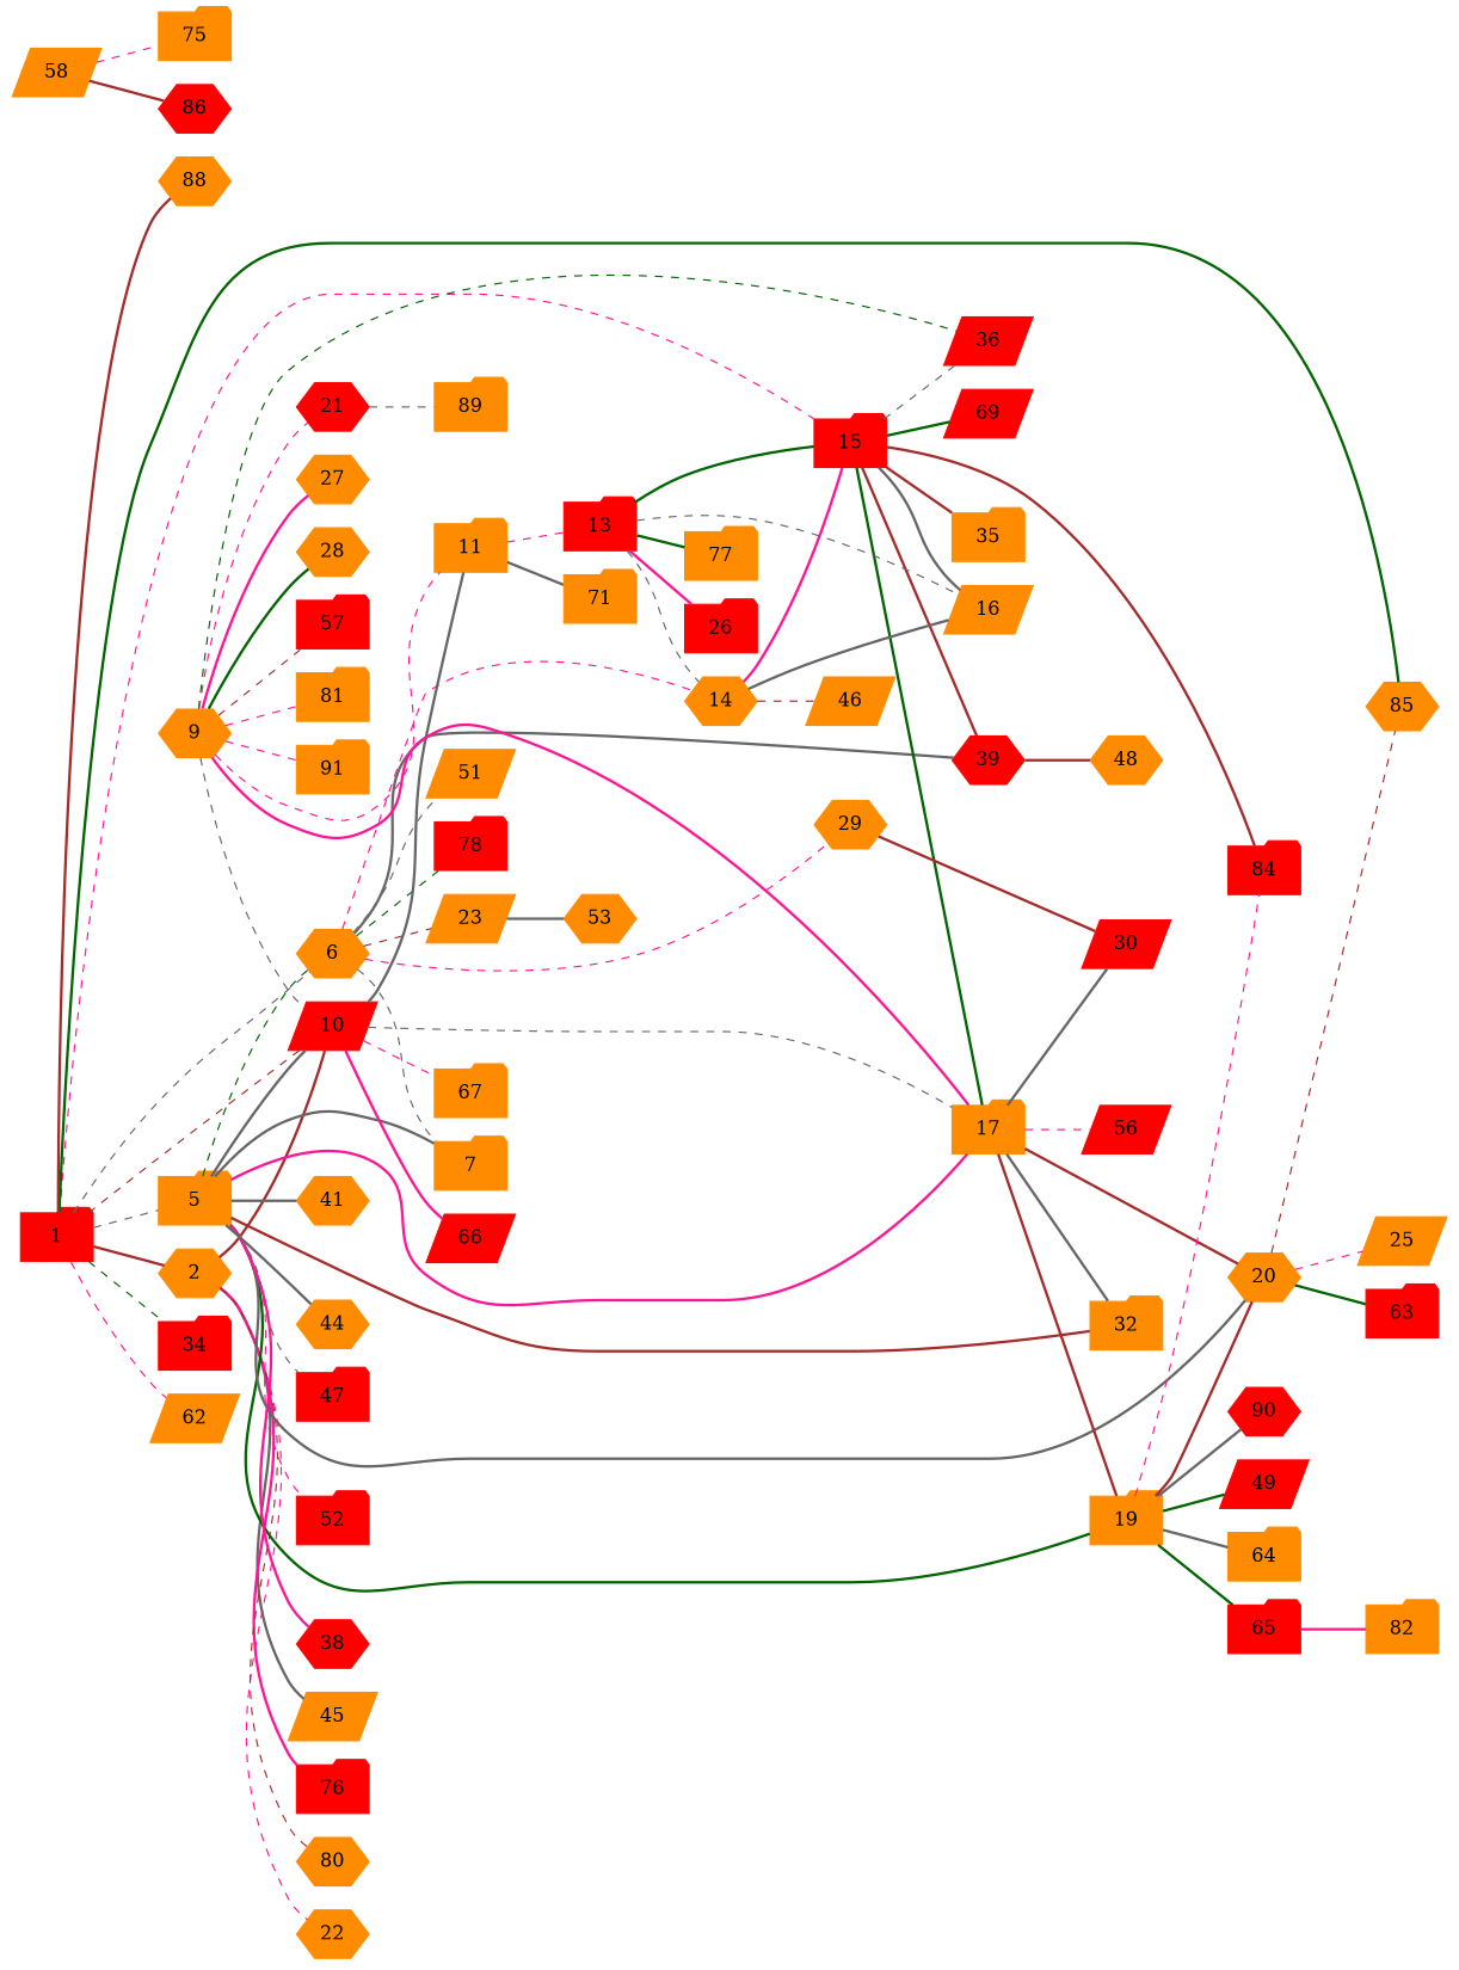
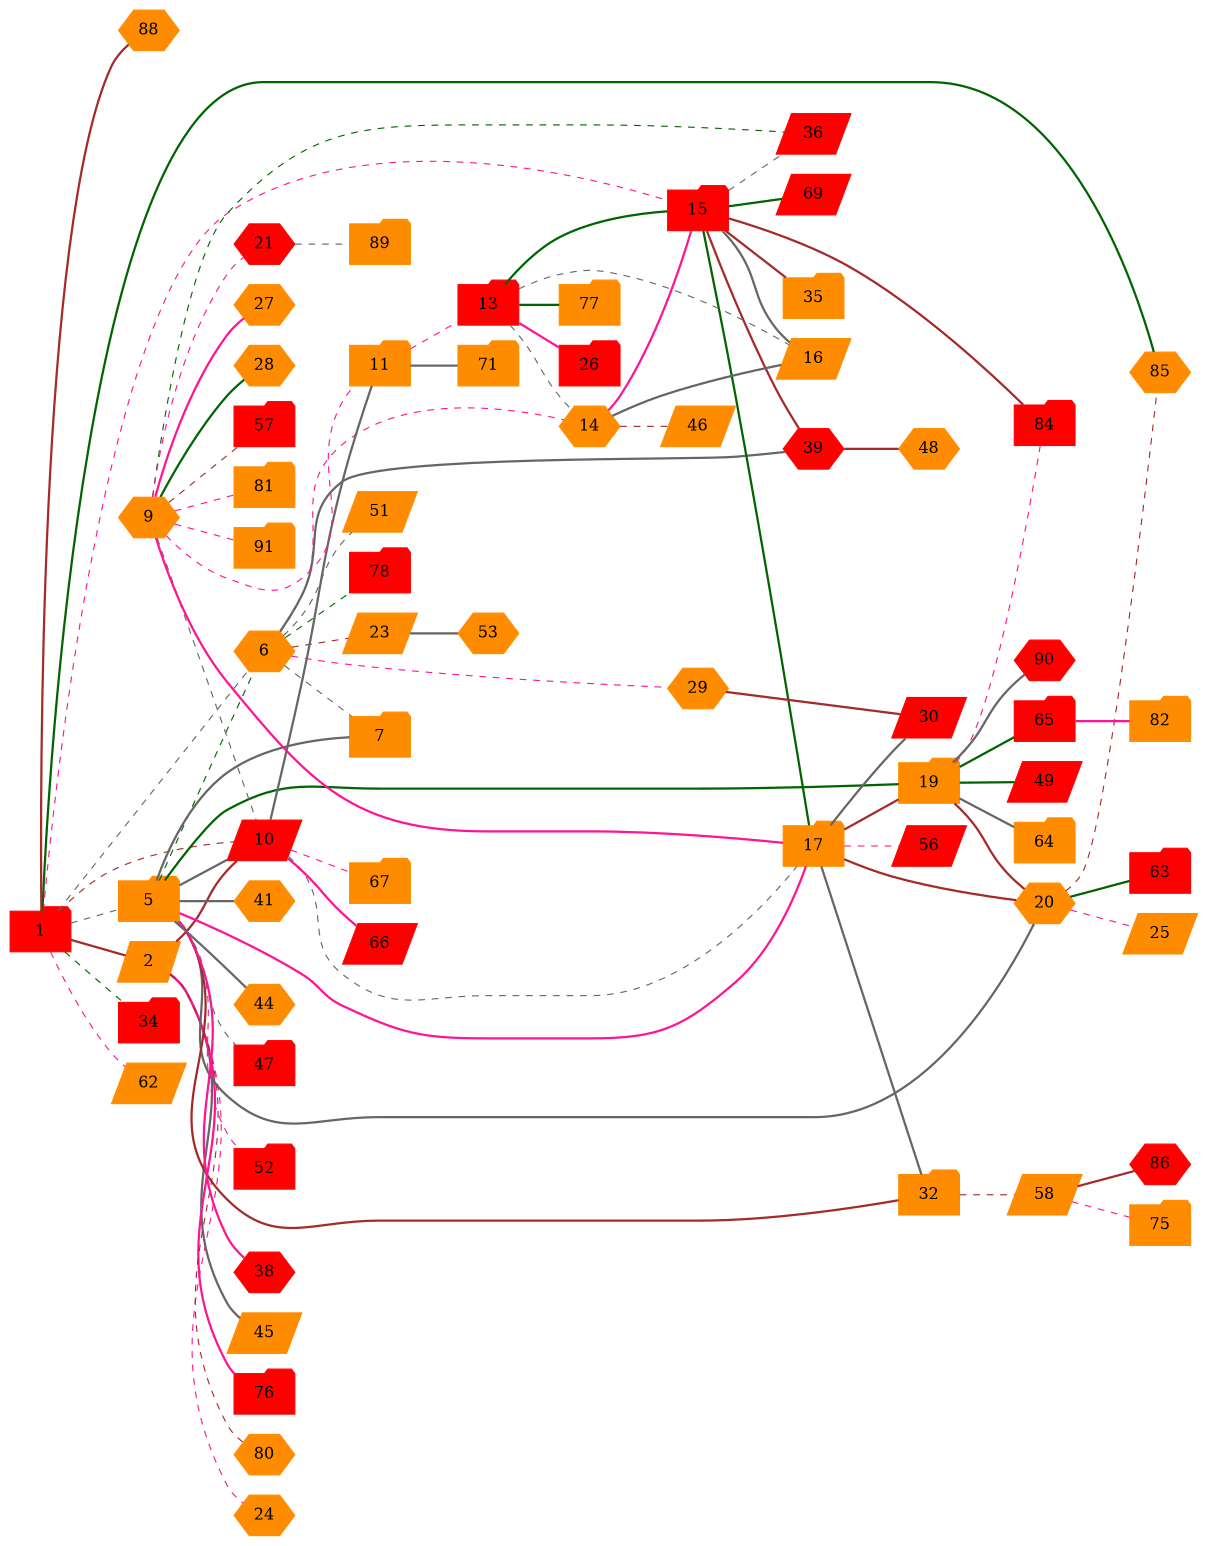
  graph {
    rankdir=LR
    node [color=darkorange shape=folder style=filled]
    edge [color=gray40 style=bold]
    1 [color=red super="+3"]
-   2 [shape=hexagon super="+4"]
+   2 [shape=parallelogram super="+4"]
    5 [super="+18"]
    6 [shape=hexagon super="+8"]
    10 [color=red shape=parallelogram super="+42"]
    15 [color=red super="+43"]
    34 [color=red]
    62 [shape=parallelogram]
    85 [shape=hexagon]
    88 [shape=hexagon]
-   22 [shape=hexagon super="+24"]
+   22 [shape=hexagon super="+24" label=24]
    45 [shape=parallelogram]
    76 [color=red]
    80 [shape=hexagon]
    7
    17 [super="+72"]
    19 [super="+54"]
    20 [shape=hexagon super="+74"]
    32 [super="+59"]
    38 [color=red shape=hexagon]
    41 [shape=hexagon]
    44 [shape=hexagon]
    47 [color=red super="+87"]
    52 [color=red]
    14 [shape=hexagon super="+50"]
    23 [shape=parallelogram]
    29 [shape=hexagon super="+40"]
    39 [color=red shape=hexagon]
    51 [shape=parallelogram]
    78 [color=red]
    11
    66 [color=red shape=parallelogram]
    67
    36 [color=red shape=parallelogram]
    16 [shape=parallelogram super="+31"]
    35 [super="+55"]
    69 [color=red shape=parallelogram]
    84 [color=red]
    30 [color=red shape=parallelogram]
    56 [color=red shape=parallelogram]
    49 [color=red shape=parallelogram]
    64
    65 [color=red]
    90 [color=red shape=hexagon]
    25 [shape=parallelogram]
    63 [color=red]
    58 [shape=parallelogram super="+70"]
    46 [shape=parallelogram]
    53 [shape=hexagon super="+79"]
    48 [shape=hexagon super="+68"]
    9 [shape=hexagon super="+12"]
    21 [color=red shape=hexagon super="+83"]
    27 [shape=hexagon]
    28 [shape=hexagon super="+60"]
    57 [color=red]
    81
    91
    13 [color=red super="+61"]
    71
    89
    26 [color=red super="+33"]
    77
    82
    75
    86 [color=red shape=hexagon]
    1 -- 2 [color=brown weight=4]
    1 -- 5 [style=dashed]
    1 -- 6 [style=dashed]
    1 -- 10 [color=brown style=dashed]
    1 -- 15 [color=deeppink style=dashed]
    1 -- 34 [color=darkgreen style=dashed]
    1 -- 62 [color=deeppink style=dashed]
    1 -- 85 [color=darkgreen]
    1 -- 88 [color=brown]
    2 -- 10 [color=brown]
    2 -- 22 [color=deeppink style=dashed]
    2 -- 45
    2 -- 76 [color=deeppink]
    2 -- 80 [color=brown style=dashed]
    5 -- 6 [color=darkgreen style=dashed weight=2]
    5 -- 10
    5 -- 7
    5 -- 17 [color=deeppink]
    5 -- 19 [color=darkgreen]
    5 -- 20
    5 -- 32 [color=brown]
    5 -- 38 [color=deeppink]
    5 -- 41
    5 -- 44
    5 -- 47 [style=dashed]
    5 -- 52 [color=deeppink style=dashed]
    6 -- 7 [style=dashed weight=2]
    6 -- 14 [color=deeppink style=dashed]
    6 -- 23 [color=brown style=dashed]
    6 -- 29 [color=deeppink style=dashed]
    6 -- 39
    6 -- 51 [style=dashed]
    6 -- 78 [color=darkgreen style=dashed]
    10 -- 17 [style=dashed]
    10 -- 11
    10 -- 66 [color=deeppink]
    10 -- 67 [color=deeppink style=dashed]
    15 -- 17 [color=darkgreen]
    15 -- 39 [color=brown]
    15 -- 36 [style=dashed]
    15 -- 16
    15 -- 35 [color=brown]
    15 -- 69 [color=darkgreen]
    15 -- 84 [color=brown]
    17 -- 19 [color=brown]
    17 -- 20 [color=brown]
    17 -- 32
    17 -- 30
    17 -- 56 [color=deeppink style=dashed]
    19 -- 20 [color=brown]
    19 -- 84 [color=deeppink style=dashed]
    19 -- 49 [color=darkgreen]
    19 -- 64
    19 -- 65 [color=darkgreen]
    19 -- 90
    20 -- 85 [color=brown style=dashed]
    20 -- 25 [color=deeppink style=dashed]
    20 -- 63 [color=darkgreen]
+   32 -- 58 [color=brown style=dashed]
    14 -- 15 [color=deeppink]
    14 -- 16
    14 -- 46 [color=brown style=dashed]
    23 -- 53
    29 -- 30 [color=brown]
    39 -- 48 [color=brown]
    11 -- 13 [color=deeppink style=dashed]
    11 -- 71
    65 -- 82 [color=deeppink]
    58 -- 75 [color=deeppink style=dashed]
    58 -- 86 [color=brown]
    9 -- 10 [style=dashed weight=2]
    9 -- 17 [color=deeppink]
    9 -- 11 [color=deeppink style=dashed weight=2]
    9 -- 36 [color=darkgreen style=dashed]
    9 -- 21 [color=deeppink style=dashed]
    9 -- 27 [color=deeppink]
    9 -- 28 [color=darkgreen]
    9 -- 57 [color=brown style=dashed]
    9 -- 81 [color=deeppink style=dashed]
    9 -- 91 [color=deeppink style=dashed]
    21 -- 89 [style=dashed]
    13 -- 15 [color=darkgreen]
    13 -- 14 [style=dashed]
    13 -- 16 [style=dashed]
    13 -- 26 [color=deeppink]
    13 -- 77 [color=darkgreen]
  }
